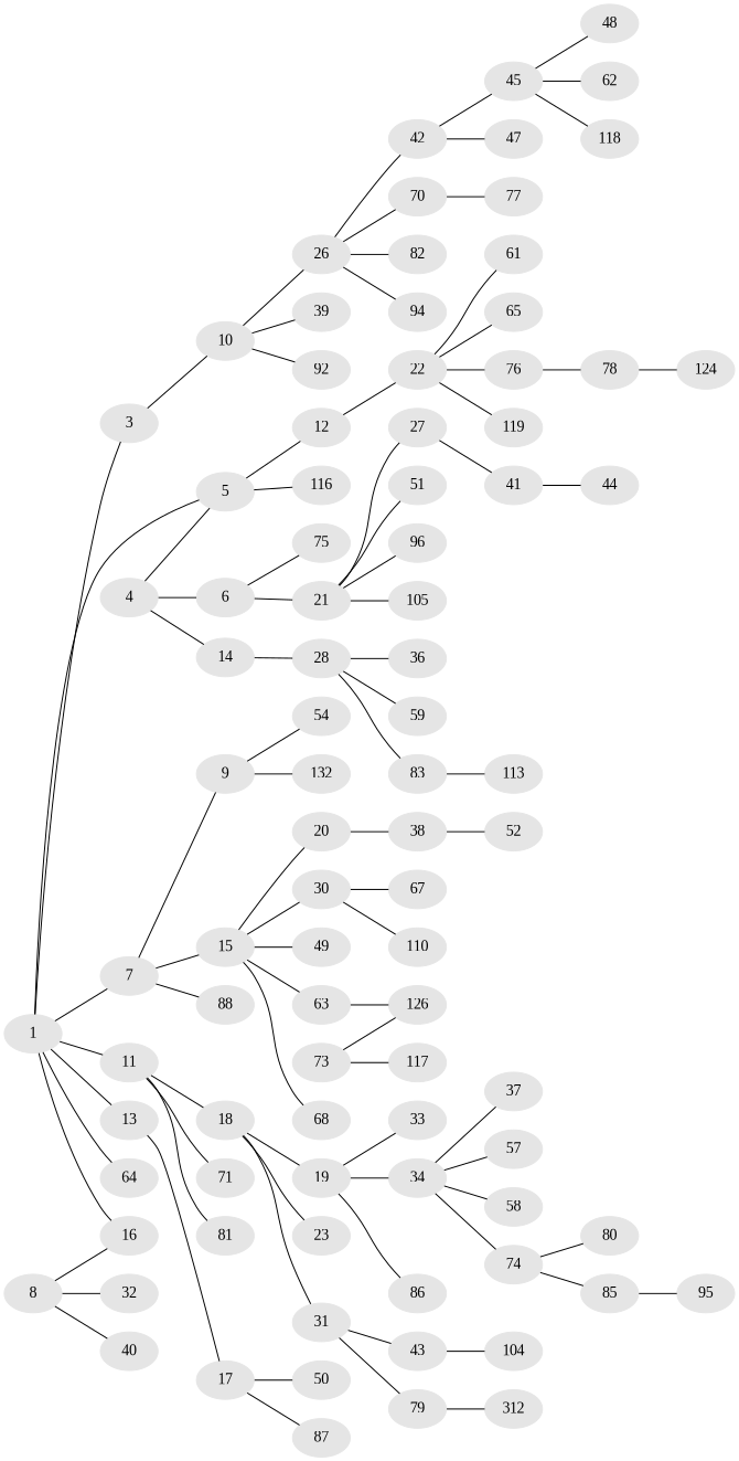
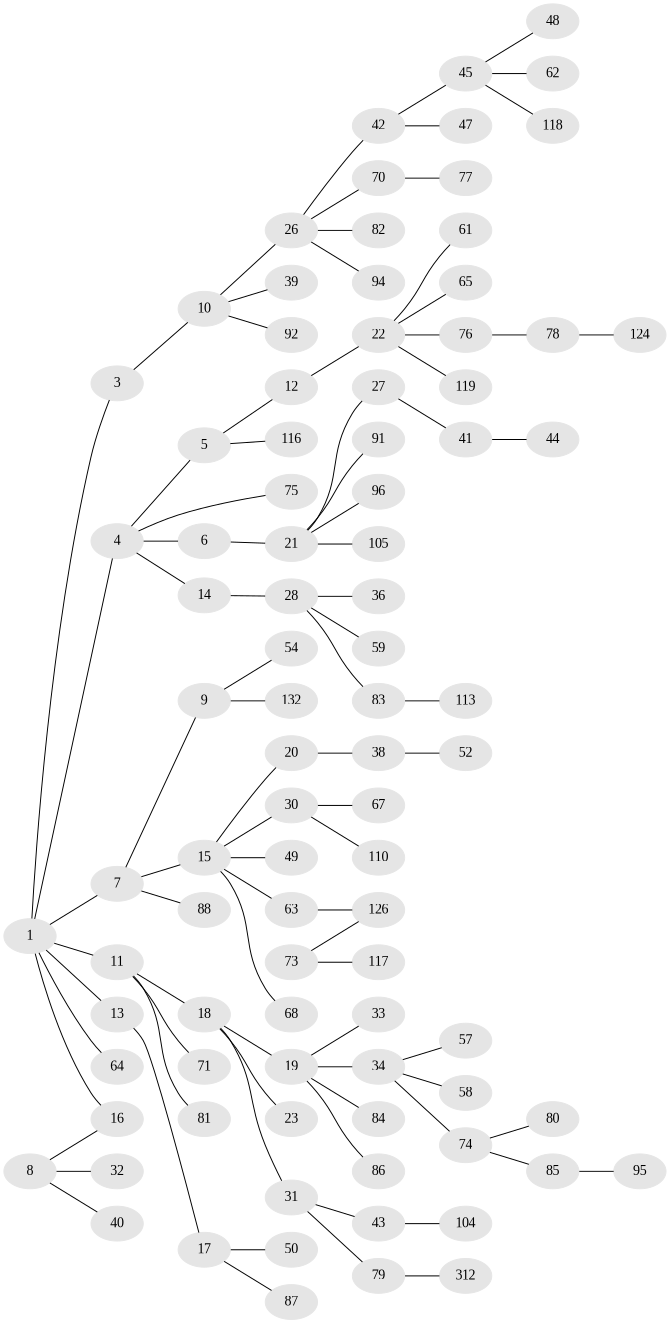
  graph {
    fontname="Liberation Serif"
    rankdir=LR
    node [color=gray90 fontname="Liberation Serif" style=filled]
    edge [fontname="Liberation Serif"]
    1 [super="+2"]
    3
    4
    7 [super="+123"]
    11 [super="+24+111+66"]
    13
    64 [super="+128"]
    16
    10
    5
    6
    14
    75
    9
    15 [super="+46+102"]
    88
    8
    32
    40
    18
    71
    81
    17
    26 [super="+35"]
    39
    92
    12 [super="+99"]
    116
    21
    28 [super="+100"]
    22
    27
-   51
+   51 [label=91]
    96
    105
    54 [super="+97"]
    132
    20
    30
    49
    63
    68
    42 [super="+56+60"]
    70 [super="+93"]
    82
    94
    19 [super="+29+25"]
    23 [super="+108+121+122"]
    31
    61 [super="+89+130"]
    65 [super="+109+101"]
    76
    119
    50
    87 [super="+106"]
    36
    59
    83
    38
    67
    110
    126
    33
    34
+   84
    86
    43
    79
-   37 [super="+55"]
    57 [super="+90"]
    58
    74
    52 [super="+129"]
    41
    78
    45
    47
    77
    44 [super="+91"]
    113
    104
    n82 [label=312]
    80
    85
    48
    62
    118
    73
    117
    95
    124
    1 -- 3
-   1 -- 5
+   1 -- 4
    1 -- 7
    1 -- 11
    1 -- 13
    1 -- 64
    1 -- 16
    3 -- 10
    4 -- 5
    4 -- 6
    4 -- 14
-   6 -- 75
+   4 -- 75
    7 -- 9
    7 -- 15
    7 -- 88
    11 -- 18
    11 -- 71
    11 -- 81
    13 -- 17
    10 -- 26
    10 -- 39
    10 -- 92
    5 -- 12
    5 -- 116
    6 -- 21
    14 -- 28
    9 -- 54
    9 -- 132
    15 -- 20
    15 -- 30
    15 -- 49
    15 -- 63
    15 -- 68
    8 -- 16
    8 -- 32
    8 -- 40
    18 -- 19
    18 -- 23
    18 -- 31
    17 -- 50
    17 -- 87
    26 -- 42
    26 -- 70
    26 -- 82
    26 -- 94
    12 -- 22
    21 -- 27
    21 -- 51
    21 -- 96
    21 -- 105
    28 -- 36
    28 -- 59
    28 -- 83
    22 -- 61
    22 -- 65
    22 -- 76
    22 -- 119
    27 -- 41
    20 -- 38
    30 -- 67
    30 -- 110
    63 -- 126
    42 -- 45
    42 -- 47
    70 -- 77
    19 -- 33
    19 -- 34
+   19 -- 84
    19 -- 86
    31 -- 43
    31 -- 79
    76 -- 78
    83 -- 113
    38 -- 52
-   34 -- 37
    34 -- 57
    34 -- 58
    34 -- 74
    43 -- 104
    79 -- n82
    74 -- 80
    74 -- 85
    41 -- 44
    78 -- 124
    45 -- 48
    45 -- 62
    45 -- 118
    85 -- 95
    73 -- 126
    73 -- 117
  }
